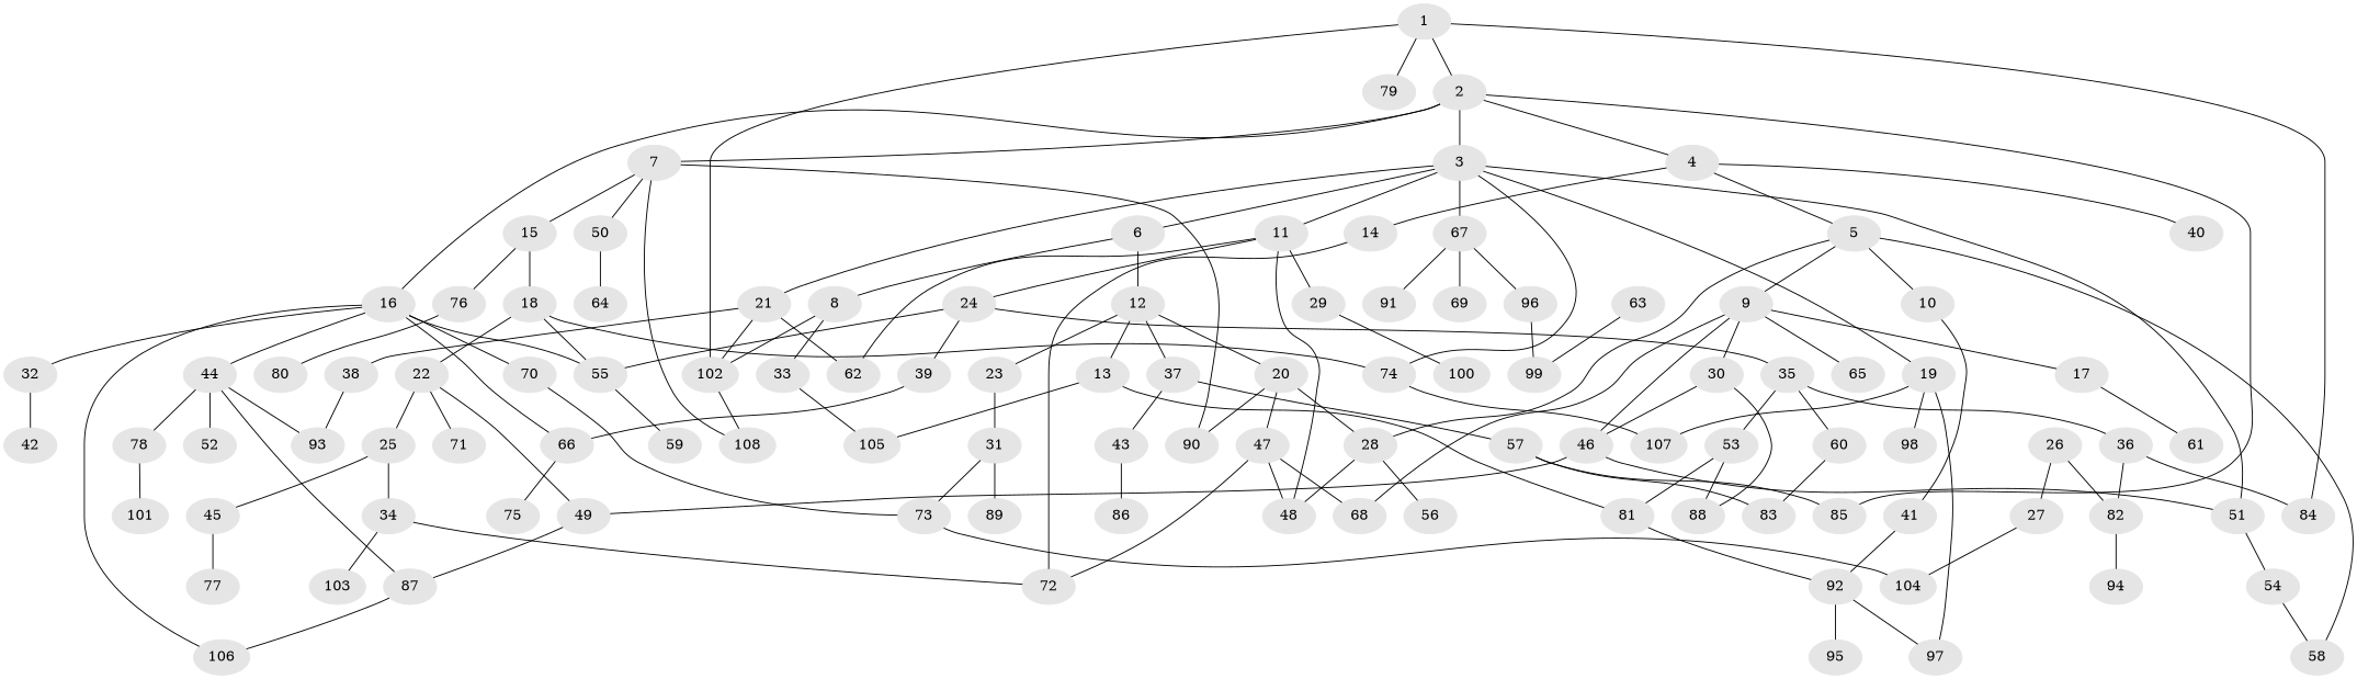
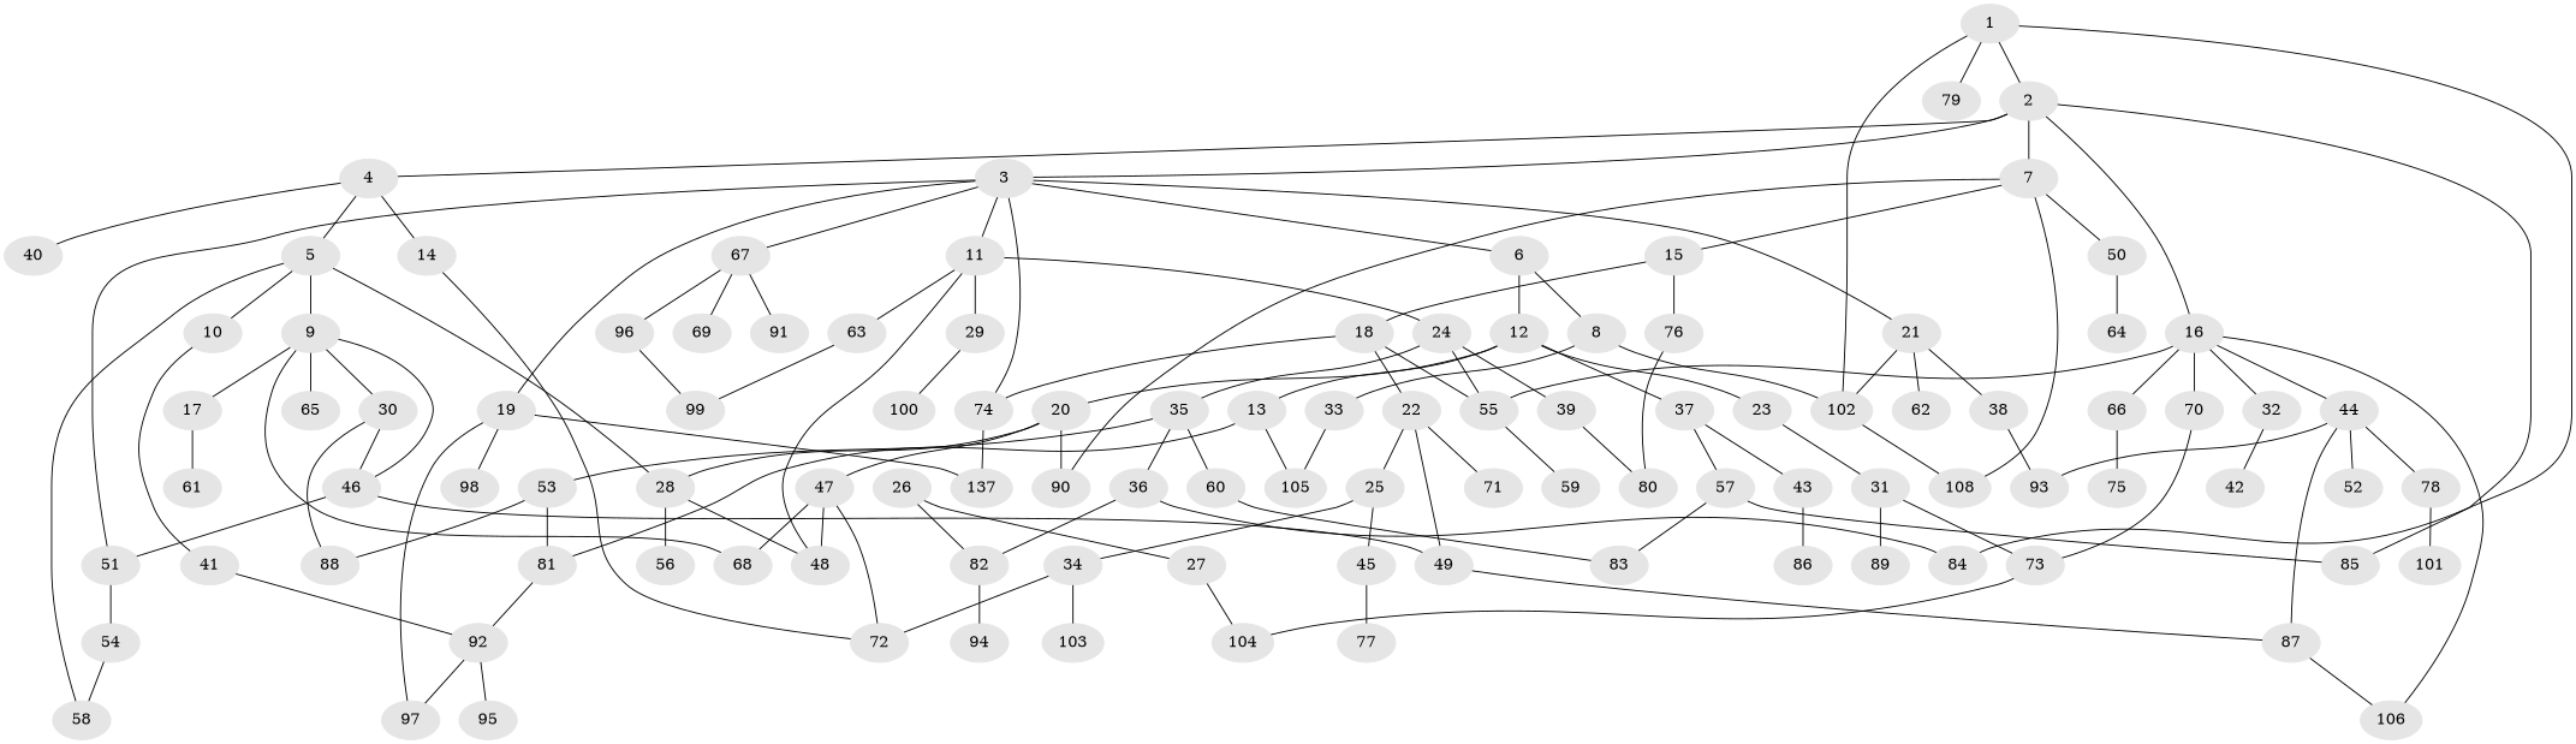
  graph {
    node [color=gray90 style=filled]
    1
    2
    79
    84
    102
    3
    4
    7
    16
    85
    108
    6
    11
    19
    21
    51
    67
    74
    5
    14
    40
    15
    50
    90
    32
    44
    55
    66
    70
    106
    8
    12
    24
    29
    48
    63
    97
    98
-   107
+   107 [label=137]
    38
    62
    54
    69
    91
    96
    9
    10
    28
    58
    72
    17
    30
    46
    65
    68
    41
    56
    33
    13
    20
    23
    37
    18
    76
    64
    105
    61
    88
    49
    92
    35
    39
    100
    99
    81
    47
    31
    43
    57
    26
    27
    82
    22
    80
    42
    93
    52
    78
    87
    59
    75
    73
    25
    71
    34
    45
    89
    36
    53
    60
    103
    77
    104
    94
    83
    86
    95
    101
    1 -- 2
    1 -- 79
    1 -- 84
    1 -- 102
    2 -- 3
    2 -- 4
    2 -- 7
    2 -- 16
    2 -- 85
    102 -- 108
    3 -- 6
    3 -- 11
    3 -- 19
    3 -- 21
    3 -- 51
    3 -- 67
    3 -- 74
    4 -- 5
    4 -- 14
    4 -- 40
    7 -- 108
    7 -- 15
    7 -- 50
    7 -- 90
    16 -- 32
    16 -- 44
    16 -- 55
    16 -- 66
    16 -- 70
    16 -- 106
    6 -- 8
    6 -- 12
    11 -- 24
    11 -- 29
    11 -- 48
-   11 -- 62
+   11 -- 63
    19 -- 97
    19 -- 98
    19 -- 107
    21 -- 102
    21 -- 38
    21 -- 62
    51 -- 54
    67 -- 69
    67 -- 91
    67 -- 96
    74 -- 107
    5 -- 9
    5 -- 10
    5 -- 28
    5 -- 58
    14 -- 72
    15 -- 18
    15 -- 76
    50 -- 64
    32 -- 42
    44 -- 93
    44 -- 52
    44 -- 78
    44 -- 87
    55 -- 59
    66 -- 75
    70 -- 73
    8 -- 102
    8 -- 33
    12 -- 13
    12 -- 20
    12 -- 23
    12 -- 37
    24 -- 55
    24 -- 35
    24 -- 39
    29 -- 100
    63 -- 99
    38 -- 93
    54 -- 58
    96 -- 99
    9 -- 17
    9 -- 30
    9 -- 46
    9 -- 65
    9 -- 68
    10 -- 41
    28 -- 48
    28 -- 56
    17 -- 61
    30 -- 46
    30 -- 88
    46 -- 51
    46 -- 49
    41 -- 92
    33 -- 105
    13 -- 105
    13 -- 81
    20 -- 90
    20 -- 28
    20 -- 47
    23 -- 31
    37 -- 43
    37 -- 57
    18 -- 74
    18 -- 55
    18 -- 22
    76 -- 80
    49 -- 87
    92 -- 97
    92 -- 95
    35 -- 36
    35 -- 53
    35 -- 60
-   39 -- 66
+   39 -- 80
    81 -- 92
    47 -- 48
    47 -- 72
    47 -- 68
    31 -- 73
    31 -- 89
    43 -- 86
    57 -- 85
    57 -- 83
    26 -- 27
    26 -- 82
    27 -- 104
    82 -- 94
    22 -- 49
    22 -- 25
    22 -- 71
    78 -- 101
    87 -- 106
    73 -- 104
    25 -- 34
    25 -- 45
    34 -- 72
    34 -- 103
    45 -- 77
    36 -- 84
    36 -- 82
    53 -- 88
    53 -- 81
    60 -- 83
  }
